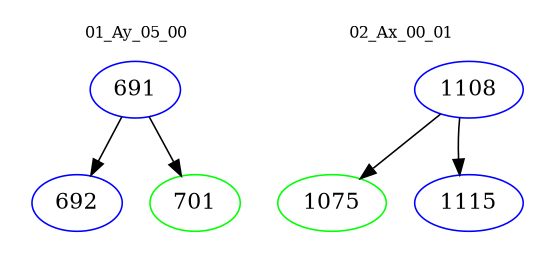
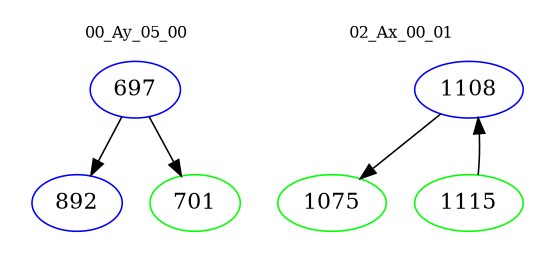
  digraph {
    node [color=blue]
    edge [color=black]
-   n1 [label=691]
-   n2 [label=692]
+   n1 [label=697]
+   n2 [label=892]
    n3 [color=green label=701]
    n4 [label=1108]
    n5 [color=green label=1075]
-   n6 [label=1115]
+   n6 [color=green label=1115]
    subgraph cluster_1 {
      color=white
      fontsize=10
-     label="01_Ay_05_00"
+     label="00_Ay_05_00"
      n1
      n2
      n3
    }
    subgraph cluster_2 {
      color=white
      fontsize=10
      label="02_Ax_00_01"
      n4
      n5
      n6
    }
    n1 -> n2
    n1 -> n3
    n4 -> n5
-   n4 -> n6
+   n6 -> n4
  }
